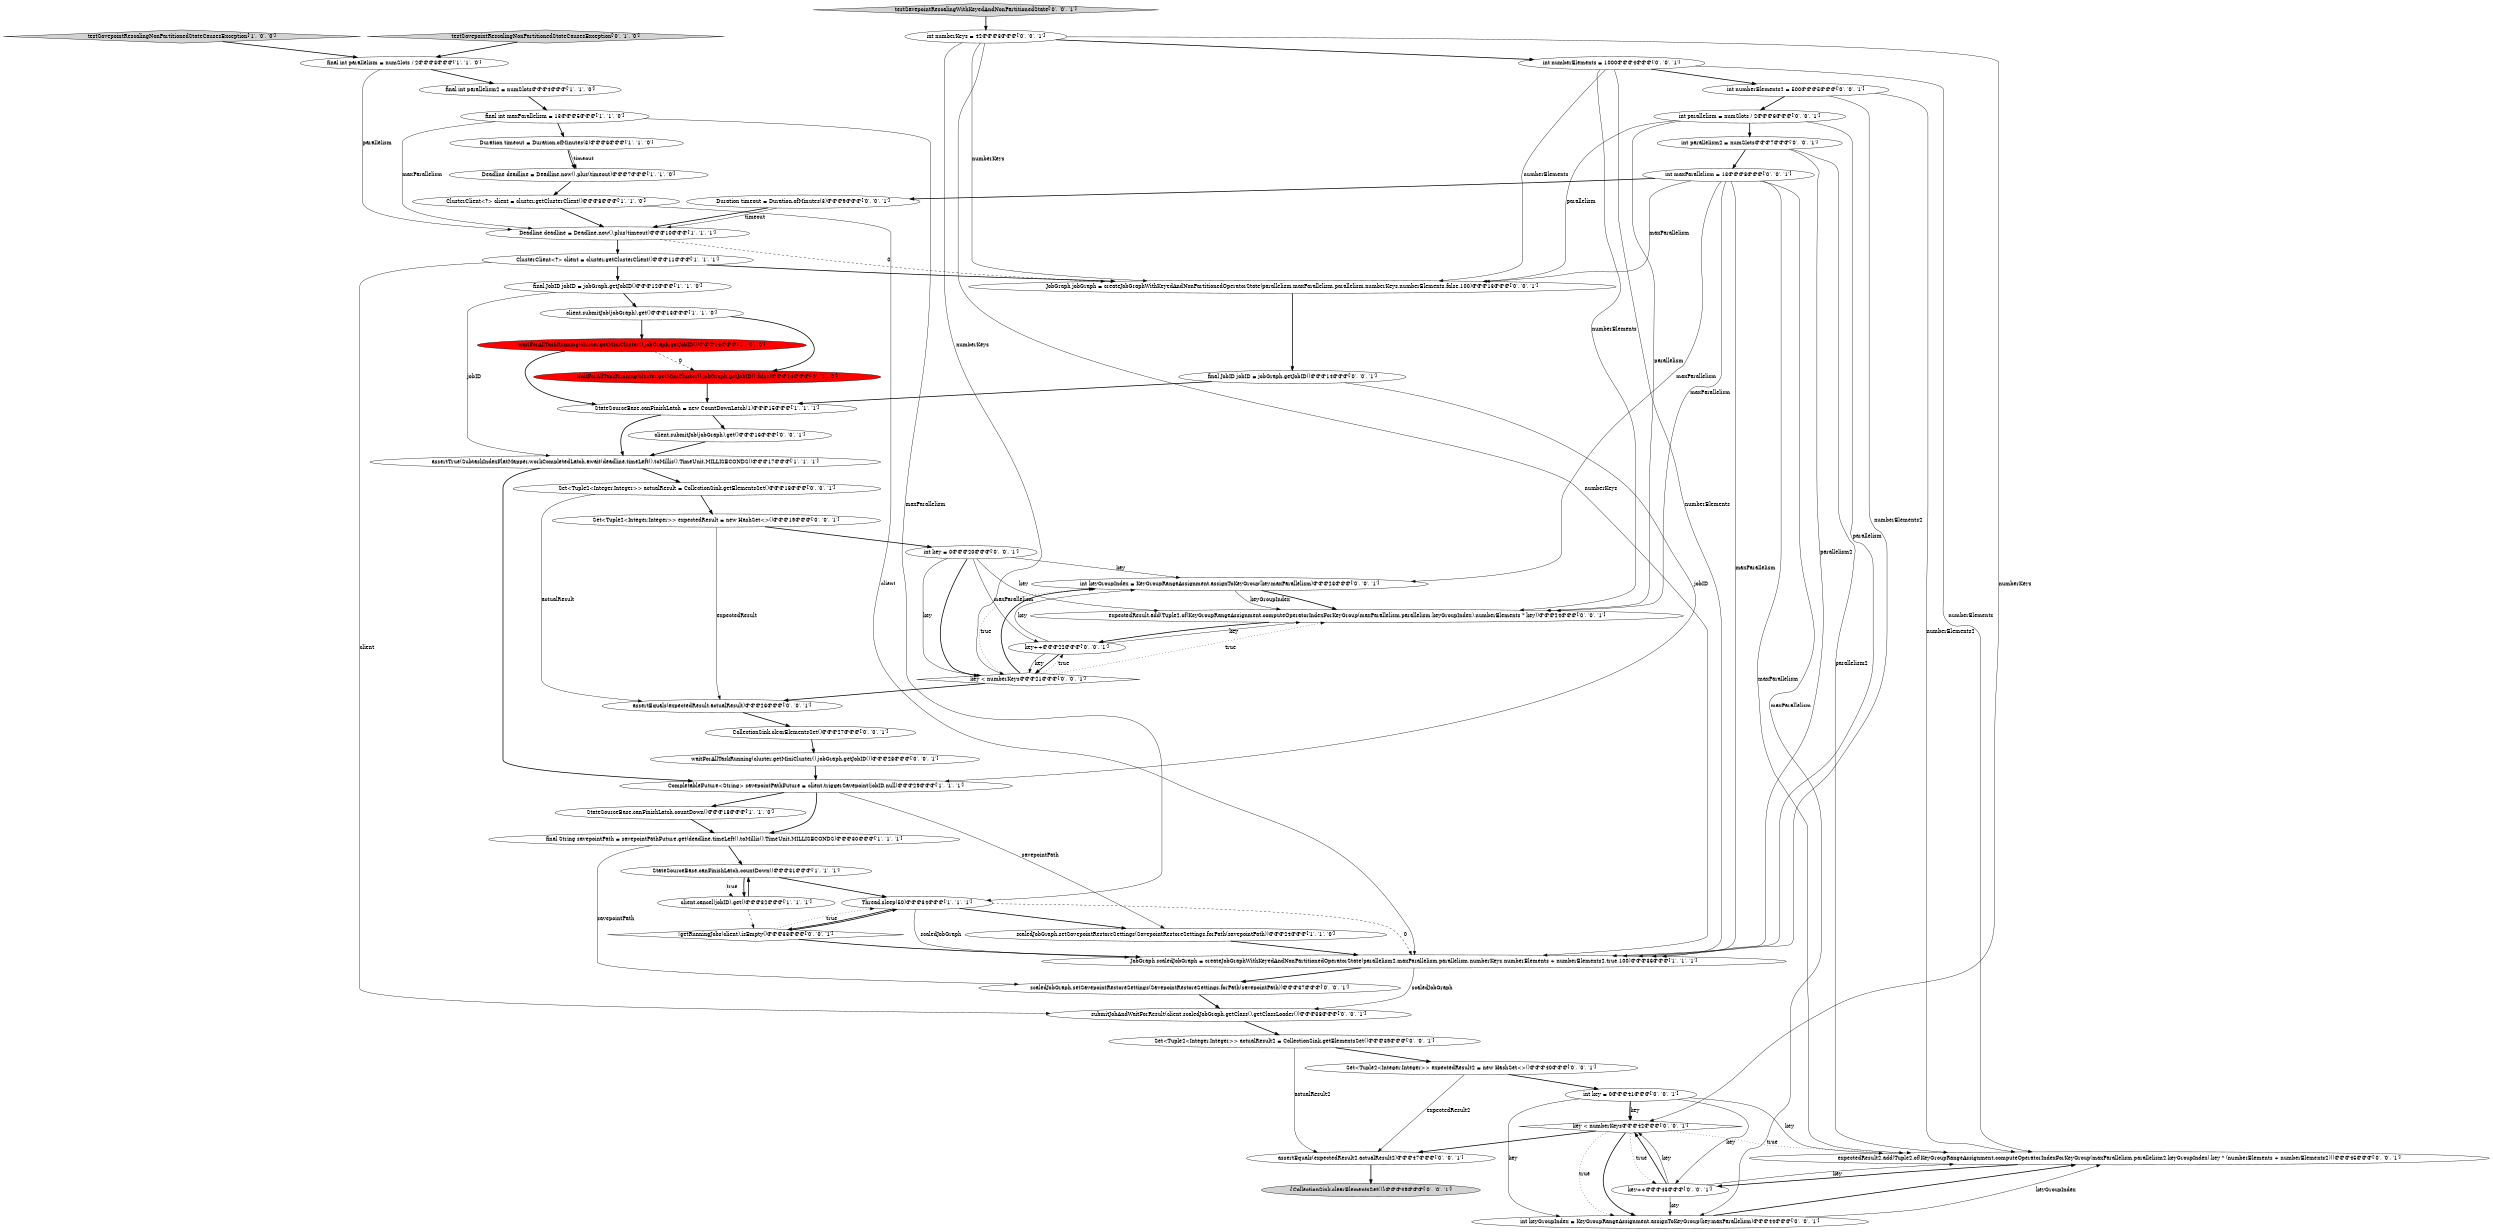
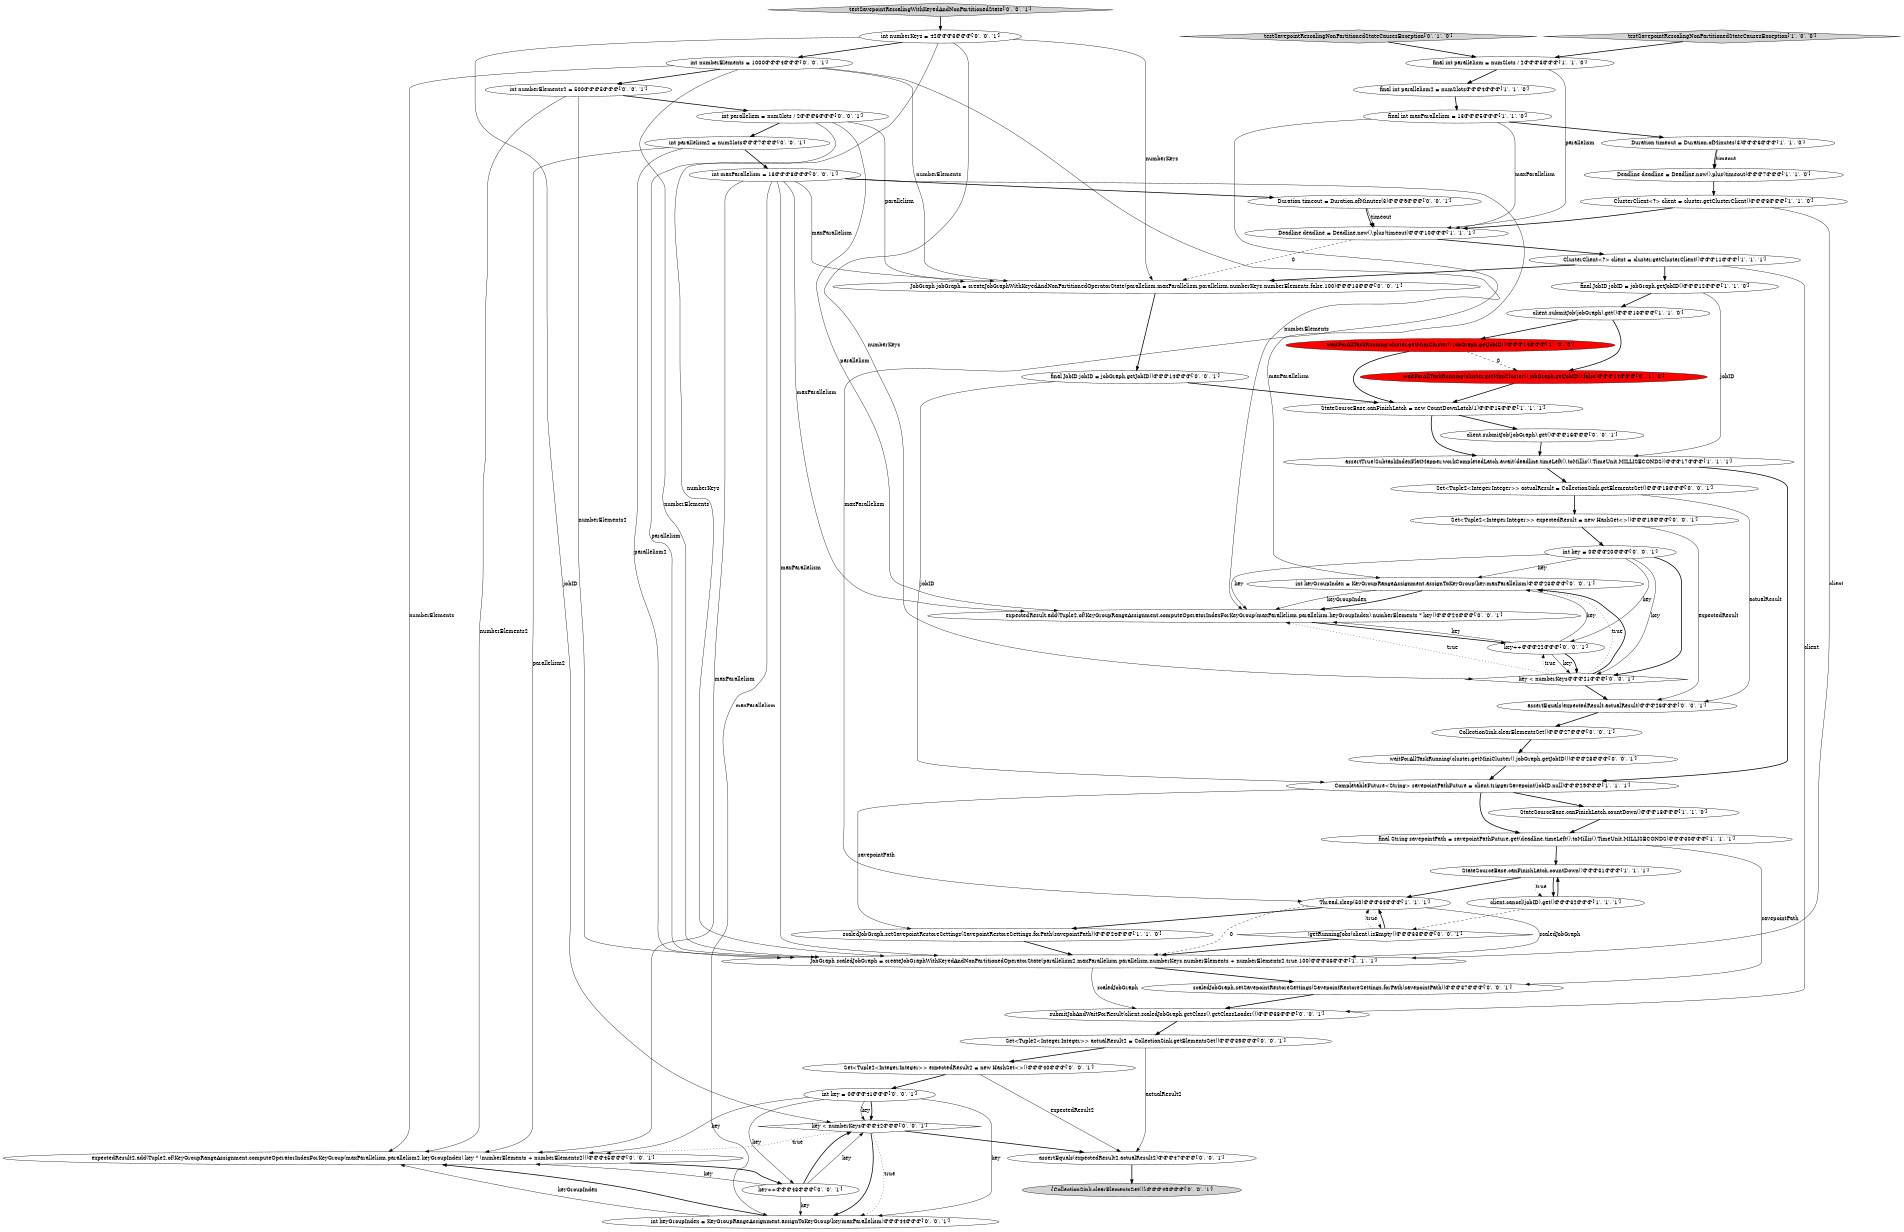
  digraph {
    node [fillcolor=white shape=ellipse style=filled]
    edge [style=bold]
    n1 [label="int key = 0@@@20@@@['0', '0', '1']"]
    n2 [label="int keyGroupIndex = KeyGroupRangeAssignment.assignToKeyGroup(key,maxParallelism)@@@23@@@['0', '0', '1']"]
    n3 [label="key < numberKeys@@@21@@@['0', '0', '1']" shape=diamond]
    n4 [label="expectedResult.add(Tuple2.of(KeyGroupRangeAssignment.computeOperatorIndexForKeyGroup(maxParallelism,parallelism,keyGroupIndex),numberElements * key))@@@24@@@['0', '0', '1']"]
    n5 [label="key++@@@22@@@['0', '0', '1']"]
    n6 [label="assertEquals(expectedResult,actualResult)@@@26@@@['0', '0', '1']"]
    n7 [label="int numberKeys = 42@@@3@@@['0', '0', '1']"]
    n8 [label="int numberElements = 1000@@@4@@@['0', '0', '1']"]
    n9 [label="key < numberKeys@@@42@@@['0', '0', '1']" shape=diamond]
    n10 [label="JobGraph scaledJobGraph = createJobGraphWithKeyedAndNonPartitionedOperatorState(parallelism2,maxParallelism,parallelism,numberKeys,numberElements + numberElements2,true,100)@@@36@@@['1', '1', '1']"]
    n11 [label="JobGraph jobGraph = createJobGraphWithKeyedAndNonPartitionedOperatorState(parallelism,maxParallelism,parallelism,numberKeys,numberElements,false,100)@@@13@@@['0', '0', '1']"]
    n12 [label="int numberElements2 = 500@@@5@@@['0', '0', '1']"]
    n13 [label="expectedResult2.add(Tuple2.of(KeyGroupRangeAssignment.computeOperatorIndexForKeyGroup(maxParallelism,parallelism2,keyGroupIndex),key * (numberElements + numberElements2)))@@@45@@@['0', '0', '1']"]
    n14 [label="int keyGroupIndex = KeyGroupRangeAssignment.assignToKeyGroup(key,maxParallelism)@@@44@@@['0', '0', '1']"]
    n15 [label="key++@@@43@@@['0', '0', '1']"]
    n16 [label="assertEquals(expectedResult2,actualResult2)@@@47@@@['0', '0', '1']"]
    n17 [label="submitJobAndWaitForResult(client,scaledJobGraph,getClass().getClassLoader())@@@38@@@['0', '0', '1']"]
    n18 [label="scaledJobGraph.setSavepointRestoreSettings(SavepointRestoreSettings.forPath(savepointPath))@@@37@@@['0', '0', '1']"]
    n19 [label="final JobID jobID = jobGraph.getJobID()@@@14@@@['0', '0', '1']"]
    n20 [label="client.submitJob(jobGraph).get()@@@16@@@['0', '0', '1']"]
    n21 [label="assertTrue(SubtaskIndexFlatMapper.workCompletedLatch.await(deadline.timeLeft().toMillis(),TimeUnit.MILLISECONDS))@@@17@@@['1', '1', '1']"]
    n22 [label="CompletableFuture<String> savepointPathFuture = client.triggerSavepoint(jobID,null)@@@29@@@['1', '1', '1']"]
    n23 [label="Set<Tuple2<Integer,Integer>> actualResult = CollectionSink.getElementsSet()@@@18@@@['0', '0', '1']"]
    n24 [label="final int parallelism = numSlots / 2@@@3@@@['1', '1', '0']"]
    n25 [label="Deadline deadline = Deadline.now().plus(timeout)@@@10@@@['1', '1', '1']"]
    n26 [label="final int parallelism2 = numSlots@@@4@@@['1', '1', '0']"]
    n27 [label="ClusterClient<?> client = cluster.getClusterClient()@@@11@@@['1', '1', '1']"]
    n28 [label="final int maxParallelism = 13@@@5@@@['1', '1', '0']"]
    n29 [label="int parallelism = numSlots / 2@@@6@@@['0', '0', '1']"]
    n30 [label="int parallelism2 = numSlots@@@7@@@['0', '0', '1']"]
    n31 [label="StateSourceBase.canFinishLatch.countDown()@@@18@@@['1', '1', '0']"]
    n32 [label="final String savepointPath = savepointPathFuture.get(deadline.timeLeft().toMillis(),TimeUnit.MILLISECONDS)@@@30@@@['1', '1', '1']"]
    n33 [label="StateSourceBase.canFinishLatch.countDown()@@@31@@@['1', '1', '1']"]
    n34 [label="Set<Tuple2<Integer,Integer>> actualResult2 = CollectionSink.getElementsSet()@@@39@@@['0', '0', '1']"]
    n35 [label="Set<Tuple2<Integer,Integer>> expectedResult2 = new HashSet<>()@@@40@@@['0', '0', '1']"]
    n36 [fillcolor=lightgray label="testSavepointRescalingWithKeyedAndNonPartitionedState['0', '0', '1']" shape=diamond]
    n37 [label="Duration timeout = Duration.ofMinutes(3)@@@6@@@['1', '1', '0']"]
    n38 [label="Thread.sleep(50)@@@34@@@['1', '1', '1']"]
    n39 [label="Deadline deadline = Deadline.now().plus(timeout)@@@7@@@['1', '1', '0']"]
    n40 [label="!getRunningJobs(client).isEmpty()@@@33@@@['0', '0', '1']" shape=diamond]
    n41 [label="scaledJobGraph.setSavepointRestoreSettings(SavepointRestoreSettings.forPath(savepointPath))@@@24@@@['1', '1', '0']"]
    n42 [label="client.cancel(jobID).get()@@@32@@@['1', '1', '1']"]
    n43 [label="waitForAllTaskRunning(cluster.getMiniCluster(),jobGraph.getJobID())@@@28@@@['0', '0', '1']"]
    n44 [label="int maxParallelism = 13@@@8@@@['0', '0', '1']"]
    n45 [label="Duration timeout = Duration.ofMinutes(3)@@@9@@@['0', '0', '1']"]
    n46 [fillcolor=lightgray label="{CollectionSink.clearElementsSet()}@@@49@@@['0', '0', '1']"]
    n47 [label="CollectionSink.clearElementsSet()@@@27@@@['0', '0', '1']"]
    n48 [label="int key = 0@@@41@@@['0', '0', '1']"]
    n49 [fillcolor=red label="waitForAllTaskRunning(cluster.getMiniCluster(),jobGraph.getJobID(),false)@@@14@@@['0', '1', '0']"]
    n50 [label="StateSourceBase.canFinishLatch = new CountDownLatch(1)@@@15@@@['1', '1', '1']"]
    n51 [label="final JobID jobID = jobGraph.getJobID()@@@12@@@['1', '1', '0']"]
    n52 [label="client.submitJob(jobGraph).get()@@@13@@@['1', '1', '0']"]
    n53 [fillcolor=red label="waitForAllTaskRunning(cluster.getMiniCluster(),jobGraph.getJobID())@@@14@@@['1', '0', '0']"]
    n54 [label="ClusterClient<?> client = cluster.getClusterClient()@@@8@@@['1', '1', '0']"]
    n55 [fillcolor=lightgray label="testSavepointRescalingNonPartitionedStateCausesException['0', '1', '0']" shape=diamond]
    n56 [label="Set<Tuple2<Integer,Integer>> expectedResult = new HashSet<>()@@@19@@@['0', '0', '1']"]
    n57 [fillcolor=lightgray label="testSavepointRescalingNonPartitionedStateCausesException['1', '0', '0']" shape=diamond]
    n1 -> n2 [label=key style=solid]
    n1 -> n3 [label=key style=solid]
    n1 -> n3
    n1 -> n4 [label=key style=solid]
-   n1 -> n5 [label=maxParallelism style=solid]
+   n1 -> n5 [label=key style=solid]
    n2 -> n4
    n2 -> n4 [label=keyGroupIndex style=solid]
    n3 -> n2 [label=true style=dotted]
    n3 -> n2
    n3 -> n4 [label=true style=dotted]
    n3 -> n5 [label=true style=dotted]
    n3 -> n6
    n4 -> n5
    n5 -> n2 [label=key style=solid]
    n5 -> n3
    n5 -> n3 [label=key style=solid]
    n5 -> n4 [label=key style=solid]
    n6 -> n47
    n7 -> n3 [label=numberKeys style=solid]
    n7 -> n8
-   n7 -> n9 [label=numberKeys style=solid]
+   n7 -> n9 [label=jobID style=solid]
    n7 -> n10 [label=numberKeys style=solid]
    n7 -> n11 [label=numberKeys style=solid]
    n8 -> n4 [label=numberElements style=solid]
    n8 -> n10 [label=numberElements style=solid]
    n8 -> n11 [label=numberElements style=solid]
    n8 -> n12
    n8 -> n13 [label=numberElements style=solid]
    n9 -> n13 [label=true style=dotted]
    n9 -> n14 [label=true style=dotted]
    n9 -> n14
-   n9 -> n15 [label=true style=dotted]
    n9 -> n16
    n10 -> n17 [label=scaledJobGraph style=solid]
    n10 -> n18
    n11 -> n19
    n12 -> n10 [label=numberElements2 style=solid]
    n12 -> n13 [label=numberElements2 style=solid]
    n12 -> n29
    n13 -> n15
    n14 -> n13 [label=keyGroupIndex style=solid]
    n14 -> n13
    n15 -> n9
    n15 -> n9 [label=key style=solid]
    n15 -> n13 [label=key style=solid]
    n15 -> n14 [label=key style=solid]
    n16 -> n46
    n17 -> n34
    n18 -> n17
    n19 -> n22 [label=jobID style=solid]
    n19 -> n50
    n20 -> n21
    n21 -> n22
    n21 -> n23
    n22 -> n31
    n22 -> n32
    n22 -> n41 [label=savepointPath style=solid]
    n23 -> n6 [label=actualResult style=solid]
    n23 -> n56
    n24 -> n25 [label=parallelism style=solid]
    n24 -> n26
    n25 -> n11 [label=0 style=dashed]
    n25 -> n27
    n26 -> n28
    n27 -> n11
    n27 -> n17 [label=client style=solid]
    n27 -> n51
    n28 -> n25 [label=maxParallelism style=solid]
    n28 -> n37
    n28 -> n38 [label=maxParallelism style=solid]
    n29 -> n4 [label=parallelism style=solid]
    n29 -> n10 [label=parallelism style=solid]
    n29 -> n11 [label=parallelism style=solid]
    n29 -> n30
    n30 -> n10 [label=parallelism2 style=solid]
    n30 -> n13 [label=parallelism2 style=solid]
    n30 -> n44
    n31 -> n32
    n32 -> n18 [label=savepointPath style=solid]
    n32 -> n33
    n33 -> n38
    n33 -> n42 [label=true style=dotted]
    n33 -> n42
    n34 -> n16 [label=actualResult2 style=solid]
    n34 -> n35
    n35 -> n16 [label=expectedResult2 style=solid]
    n35 -> n48
    n36 -> n7
    n37 -> n39 [label=timeout style=solid]
    n37 -> n39
    n38 -> n10 [label=scaledJobGraph style=solid]
    n38 -> n10 [label=0 style=dashed]
-   n38 -> n40
+   n38 -> n40 [style=dotted]
    n38 -> n41
    n39 -> n54
    n40 -> n10
    n40 -> n38 [label=true style=dotted]
    n40 -> n38
    n41 -> n10
    n42 -> n33
    n42 -> n40 [style=dashed]
    n43 -> n22
    n44 -> n2 [label=maxParallelism style=solid]
    n44 -> n4 [label=maxParallelism style=solid]
    n44 -> n10 [label=maxParallelism style=solid]
    n44 -> n11 [label=maxParallelism style=solid]
    n44 -> n13 [label=maxParallelism style=solid]
    n44 -> n14 [label=maxParallelism style=solid]
    n44 -> n45
    n45 -> n25
    n45 -> n25 [label=timeout style=solid]
    n47 -> n43
    n48 -> n9
    n48 -> n9 [label=key style=solid]
    n48 -> n13 [label=key style=solid]
    n48 -> n14 [label=key style=solid]
    n48 -> n15 [label=key style=solid]
    n49 -> n50
    n50 -> n20
    n50 -> n21
    n51 -> n21 [label=jobID style=solid]
    n51 -> n52
    n52 -> n49
    n52 -> n53
    n53 -> n49 [label=0 style=dashed]
    n53 -> n50
    n54 -> n10 [label=client style=solid]
    n54 -> n25
    n55 -> n24
    n56 -> n1
    n56 -> n6 [label=expectedResult style=solid]
    n57 -> n24
  }
